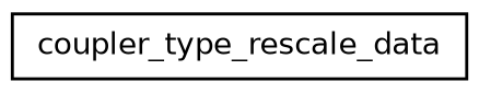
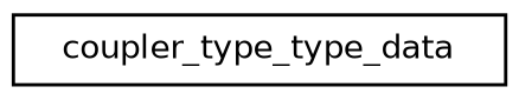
  digraph {
    rankdir=LR
-   n1 [color=black fillcolor=white fontname=Helvetica fontsize=10 height=0.2 label=coupler_type_rescale_data shape=record style=filled width=0.4]
+   n1 [color=black fillcolor=white fontname=Helvetica fontsize=10 height=0.2 label=coupler_type_type_data shape=record style=filled width=0.4]
  }
